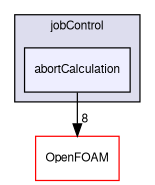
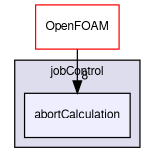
  digraph {
    compound=true
    node [fontname=FreeSans fontsize=10 shape=box]
    n1 [fillcolor="#eeeeff" label=abortCalculation pencolor=black style=filled]
    n2 [color=red label=OpenFOAM]
    subgraph cluster_1 {
      bgcolor="#ddddee"
      fontname=FreeSans
      fontsize=10
      label=jobControl
      pencolor=black
      n1
    }
-   n1 -> n2 [headlabel=8 labeldistance=1.5 labelfontname=FreeSans labelfontsize=10]
+   n2 -> n1 [headlabel=8 labeldistance=1.5 labelfontname=FreeSans labelfontsize=10]
  }
